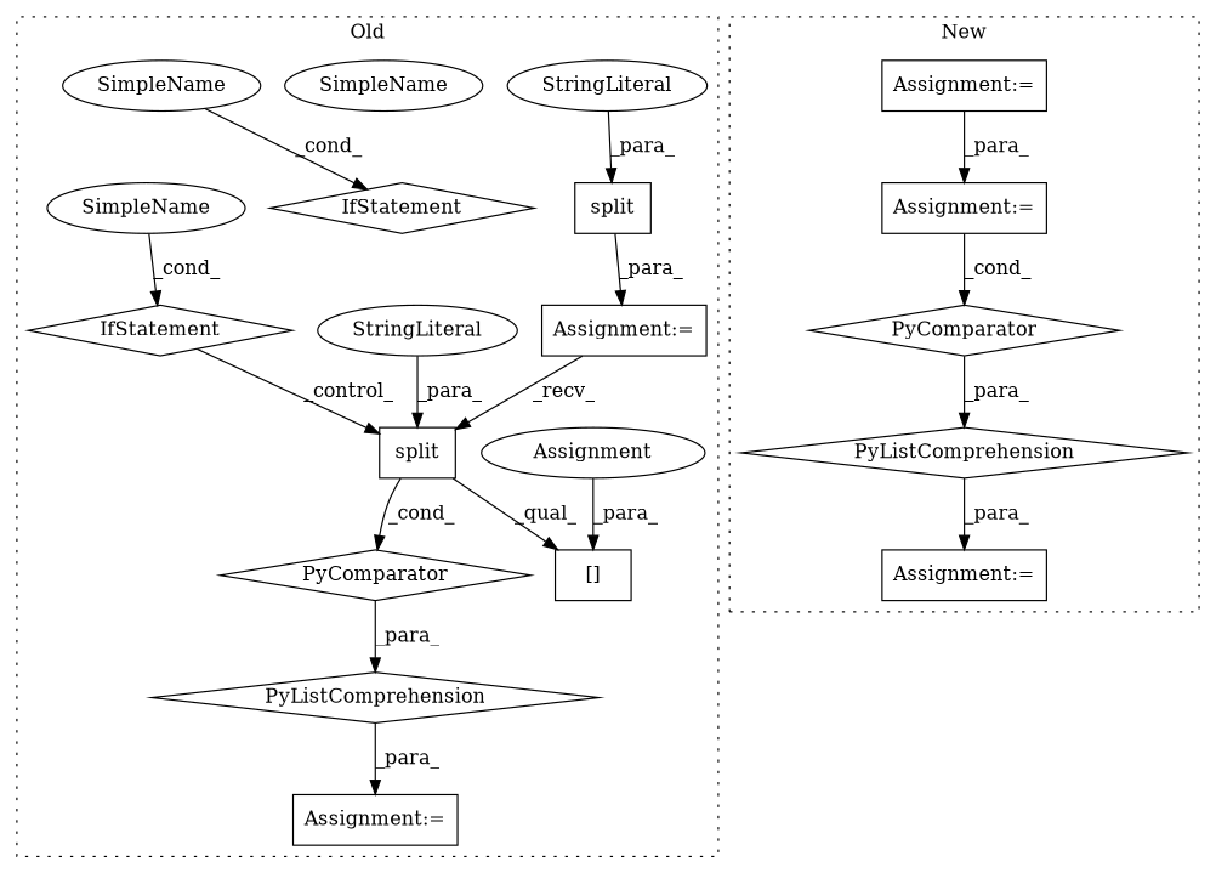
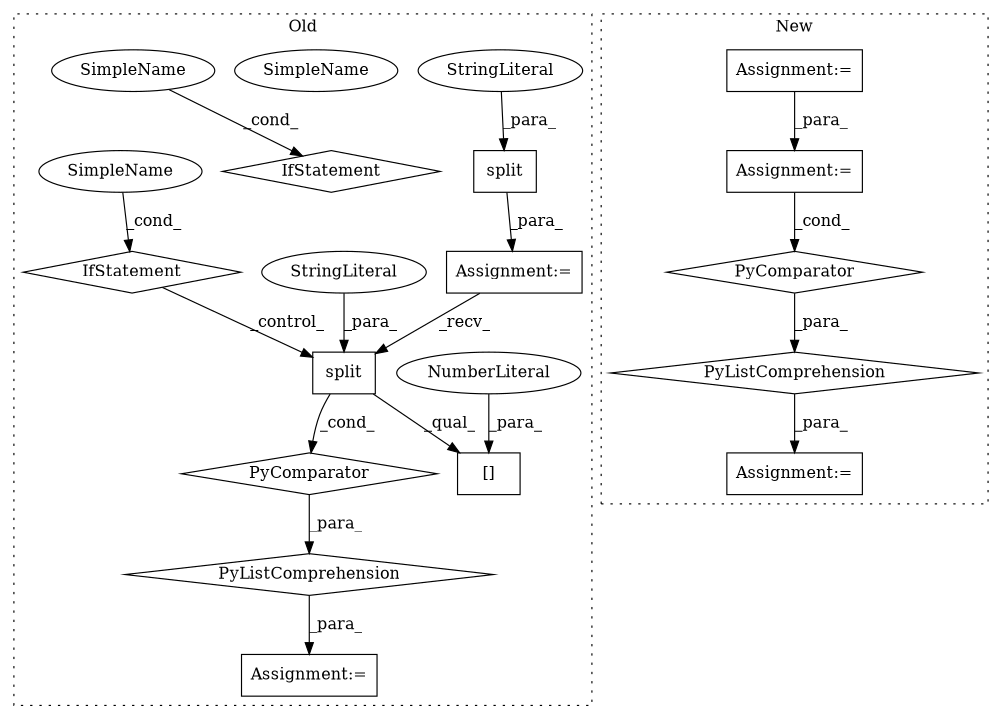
  digraph {
    node [a=7 l=5 s=1052 shape=box]
    n1 [a=32 l="6,1" label=split s="669,679"]
    n2 [l=12 label="Assignment:=" s=953]
    n3 [a=45 l=4 label=StringLiteral s=675 shape=ellipse]
    n4 [l=12 label="Assignment:=" s=690]
    n5 [a=2 l="15,1" label="[]" s="973,989"]
    n6 [a=32 l="6,1" label=split s="975,986"]
    n7 [a=25 l=20 label=IfStatement shape=diamond]
-   n8 [a=34 l=1 label=Assignment s=988 shape=ellipse]
+   n8 [a=34 l=1 label=NumberLiteral s=988 shape=ellipse]
    n9 [a=25 l=20 label=IfStatement s=921 shape=diamond]
    n10 [a=42 label=SimpleName s=1067 shape=ellipse]
    n11 [a=109 l=115 label=PyListComprehension s=965 shape=diamond]
    n12 [a=45 label=StringLiteral s=981 shape=ellipse]
    n13 [a=113 l=20 label=PyComparator shape=diamond]
    n14 [a=42 label=SimpleName s=936 shape=ellipse]
    n15 [a=42 label=SimpleName s=1067 shape=ellipse]
    n16 [a=113 l=42 label=PyComparator s=1079 shape=diamond]
    n17 [l=42 label="Assignment:=" s=1079]
    n18 [a=109 l=173 label=PyListComprehension s=956 shape=diamond]
    n19 [l=12 label="Assignment:=" s=944]
    n20 [l=3 label="Assignment:=" s=850]
    subgraph cluster_1 {
      label=Old
      style=dotted
      n1
      n2
      n3
      n4
      n5
      n6
      n7
      n8
      n9
      n10
      n11
      n12
      n13
      n14
      n15
    }
    subgraph cluster_2 {
      label=New
      style=dotted
      n16
      n17
      n18
      n19
      n20
    }
    n1 -> n4 [label=_para_]
    n3 -> n1 [label=_para_]
    n4 -> n6 [label=_recv_]
    n6 -> n5 [label=_qual_]
    n6 -> n13 [label=_cond_]
    n7 -> n6 [label=_control_]
    n8 -> n5 [label=_para_]
    n11 -> n2 [label=_para_]
    n12 -> n6 [label=_para_]
    n13 -> n11 [label=_para_]
    n14 -> n9 [label=_cond_]
    n15 -> n7 [label=_cond_]
    n16 -> n18 [label=_para_]
    n17 -> n16 [label=_cond_]
    n18 -> n19 [label=_para_]
    n20 -> n17 [label=_para_]
  }
